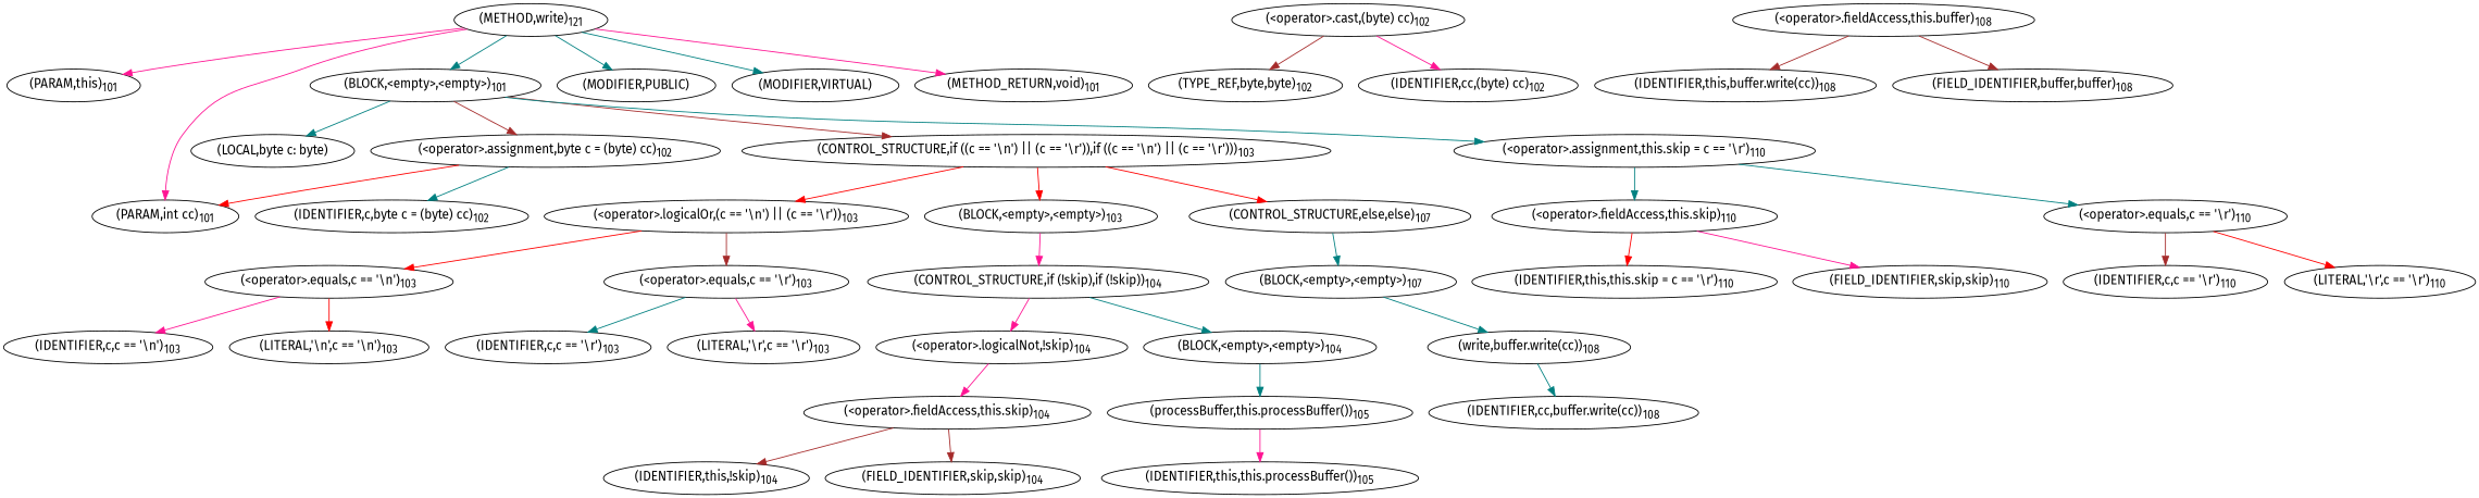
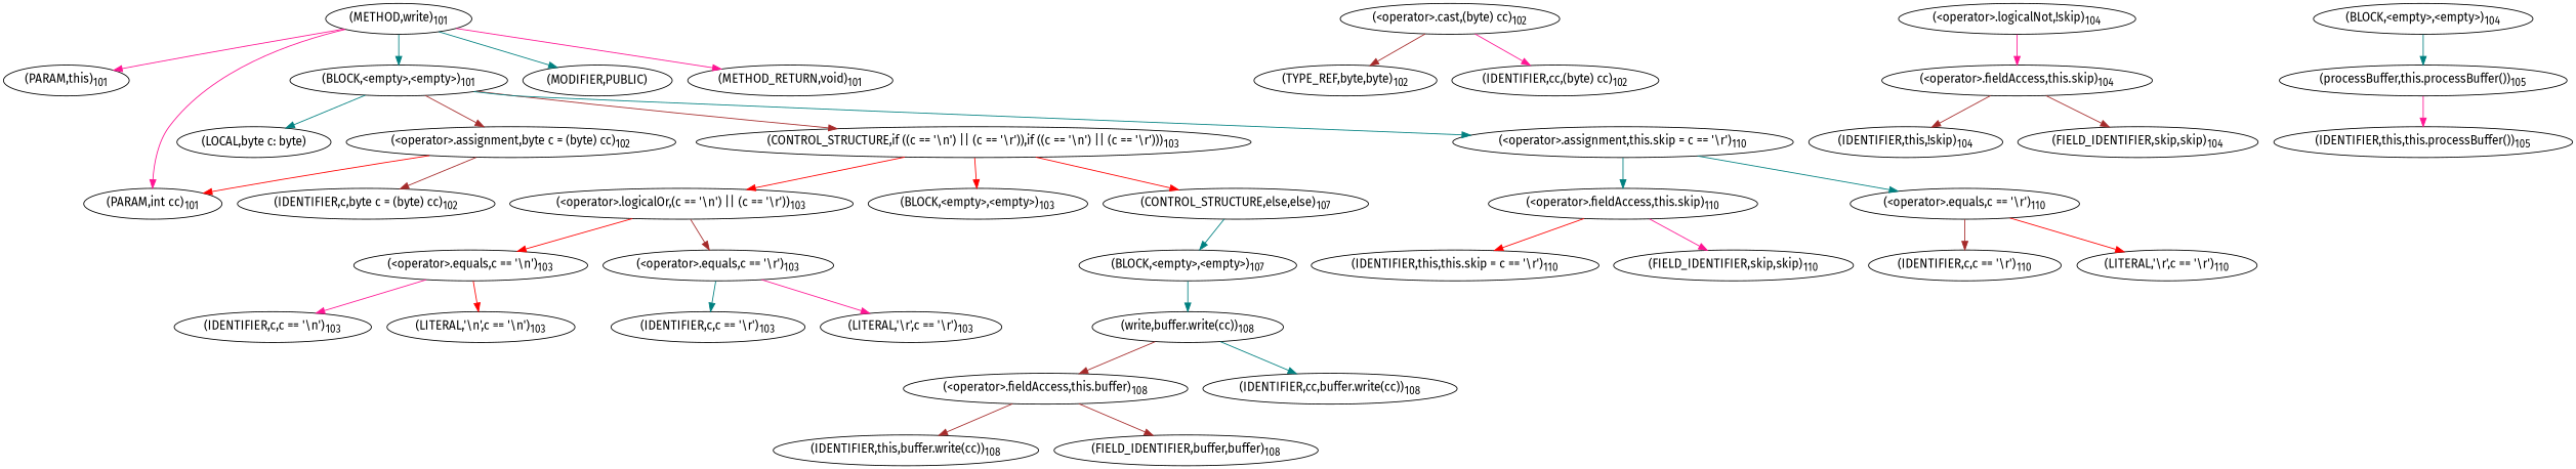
  digraph {
    fontname="Fira Sans"
    node [fontname="Fira Sans"]
    edge [color=teal fontname="Fira Sans"]
-   n1 [label=<(METHOD,write)<SUB>121</SUB>>]
+   n1 [label=<(METHOD,write)<SUB>101</SUB>>]
    n2 [label=<(PARAM,this)<SUB>101</SUB>>]
    n3 [label=<(PARAM,int cc)<SUB>101</SUB>>]
    n4 [label=<(BLOCK,&lt;empty&gt;,&lt;empty&gt;)<SUB>101</SUB>>]
    n5 [label=<(MODIFIER,PUBLIC)>]
-   n6 [label=<(MODIFIER,VIRTUAL)>]
    n7 [label=<(METHOD_RETURN,void)<SUB>101</SUB>>]
    n8 [label=<(LOCAL,byte c: byte)>]
    n9 [label=<(&lt;operator&gt;.assignment,byte c = (byte) cc)<SUB>102</SUB>>]
    n10 [label=<(CONTROL_STRUCTURE,if ((c == '\n') || (c == '\r')),if ((c == '\n') || (c == '\r')))<SUB>103</SUB>>]
    n11 [label=<(&lt;operator&gt;.assignment,this.skip = c == '\r')<SUB>110</SUB>>]
    n12 [label=<(IDENTIFIER,c,byte c = (byte) cc)<SUB>102</SUB>>]
    n13 [label=<(&lt;operator&gt;.logicalOr,(c == '\n') || (c == '\r'))<SUB>103</SUB>>]
    n14 [label=<(BLOCK,&lt;empty&gt;,&lt;empty&gt;)<SUB>103</SUB>>]
    n15 [label=<(CONTROL_STRUCTURE,else,else)<SUB>107</SUB>>]
    n16 [label=<(&lt;operator&gt;.fieldAccess,this.skip)<SUB>110</SUB>>]
    n17 [label=<(&lt;operator&gt;.equals,c == '\r')<SUB>110</SUB>>]
    n18 [label=<(&lt;operator&gt;.cast,(byte) cc)<SUB>102</SUB>>]
    n19 [label=<(TYPE_REF,byte,byte)<SUB>102</SUB>>]
    n20 [label=<(IDENTIFIER,cc,(byte) cc)<SUB>102</SUB>>]
    n21 [label=<(&lt;operator&gt;.equals,c == '\n')<SUB>103</SUB>>]
    n22 [label=<(&lt;operator&gt;.equals,c == '\r')<SUB>103</SUB>>]
-   n23 [label=<(CONTROL_STRUCTURE,if (!skip),if (!skip))<SUB>104</SUB>>]
    n24 [label=<(BLOCK,&lt;empty&gt;,&lt;empty&gt;)<SUB>107</SUB>>]
    n25 [label=<(IDENTIFIER,c,c == '\n')<SUB>103</SUB>>]
    n26 [label=<(LITERAL,'\n',c == '\n')<SUB>103</SUB>>]
    n27 [label=<(IDENTIFIER,c,c == '\r')<SUB>103</SUB>>]
    n28 [label=<(LITERAL,'\r',c == '\r')<SUB>103</SUB>>]
    n29 [label=<(&lt;operator&gt;.logicalNot,!skip)<SUB>104</SUB>>]
    n30 [label=<(BLOCK,&lt;empty&gt;,&lt;empty&gt;)<SUB>104</SUB>>]
    n31 [label=<(&lt;operator&gt;.fieldAccess,this.skip)<SUB>104</SUB>>]
    n32 [label=<(processBuffer,this.processBuffer())<SUB>105</SUB>>]
    n33 [label=<(IDENTIFIER,this,!skip)<SUB>104</SUB>>]
    n34 [label=<(FIELD_IDENTIFIER,skip,skip)<SUB>104</SUB>>]
    n35 [label=<(IDENTIFIER,this,this.processBuffer())<SUB>105</SUB>>]
    n36 [label=<(write,buffer.write(cc))<SUB>108</SUB>>]
    n37 [label=<(&lt;operator&gt;.fieldAccess,this.buffer)<SUB>108</SUB>>]
    n38 [label=<(IDENTIFIER,cc,buffer.write(cc))<SUB>108</SUB>>]
    n39 [label=<(IDENTIFIER,this,buffer.write(cc))<SUB>108</SUB>>]
    n40 [label=<(FIELD_IDENTIFIER,buffer,buffer)<SUB>108</SUB>>]
    n41 [label=<(IDENTIFIER,this,this.skip = c == '\r')<SUB>110</SUB>>]
    n42 [label=<(FIELD_IDENTIFIER,skip,skip)<SUB>110</SUB>>]
    n43 [label=<(IDENTIFIER,c,c == '\r')<SUB>110</SUB>>]
    n44 [label=<(LITERAL,'\r',c == '\r')<SUB>110</SUB>>]
    n1 -> n2 [color=deeppink]
    n1 -> n3 [color=deeppink]
    n1 -> n4
    n1 -> n5
-   n1 -> n6
    n1 -> n7 [color=deeppink]
    n4 -> n8
    n4 -> n9 [color=brown]
    n4 -> n10 [color=brown]
    n4 -> n11
    n9 -> n3 [color=red]
-   n9 -> n12
+   n9 -> n12 [color=brown]
    n10 -> n13 [color=red]
    n10 -> n14 [color=red]
    n10 -> n15 [color=red]
    n11 -> n16
    n11 -> n17
    n13 -> n21 [color=red]
    n13 -> n22 [color=brown]
-   n14 -> n23 [color=deeppink]
    n15 -> n24
    n16 -> n41 [color=red]
    n16 -> n42 [color=deeppink]
    n17 -> n43 [color=brown]
    n17 -> n44 [color=red]
    n18 -> n19 [color=brown]
    n18 -> n20 [color=deeppink]
    n21 -> n25 [color=deeppink]
    n21 -> n26 [color=red]
    n22 -> n27
    n22 -> n28 [color=deeppink]
-   n23 -> n29 [color=deeppink]
-   n23 -> n30
    n24 -> n36
    n29 -> n31 [color=deeppink]
    n30 -> n32
    n31 -> n33 [color=brown]
    n31 -> n34 [color=brown]
    n32 -> n35 [color=deeppink]
+   n36 -> n37 [color=brown]
    n36 -> n38
    n37 -> n39 [color=brown]
    n37 -> n40 [color=brown]
  }
